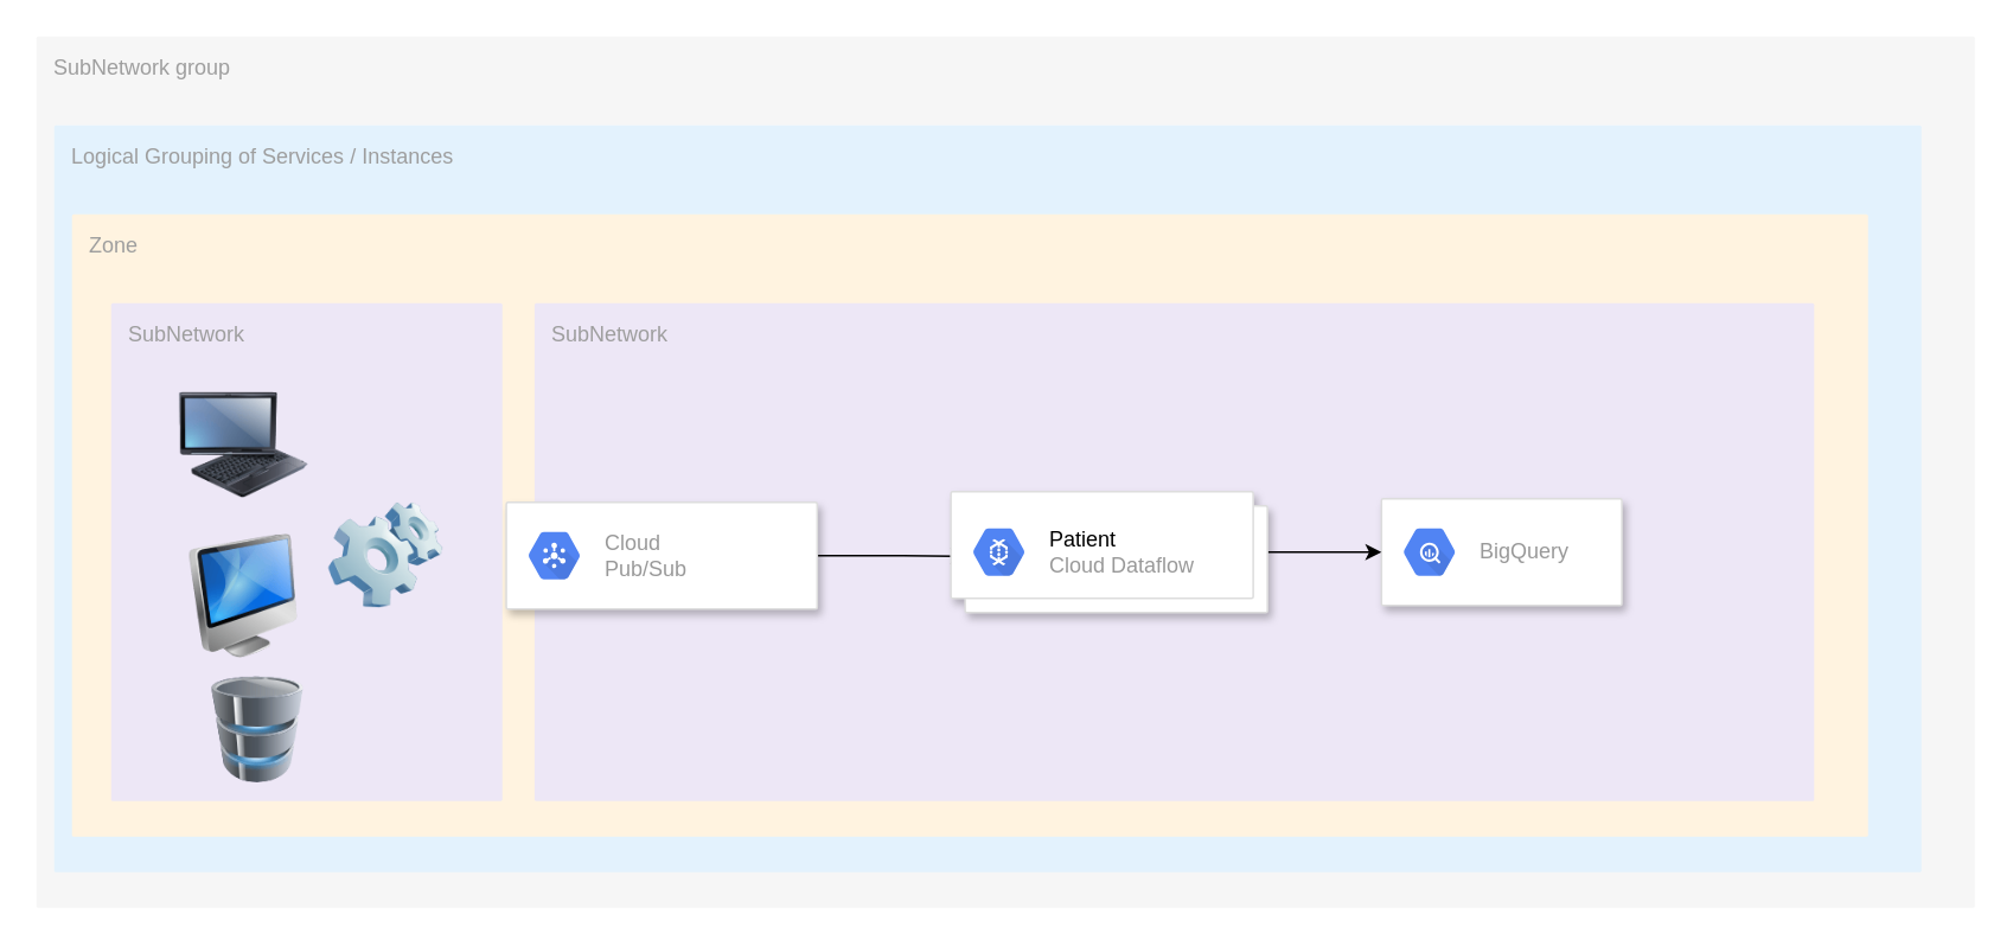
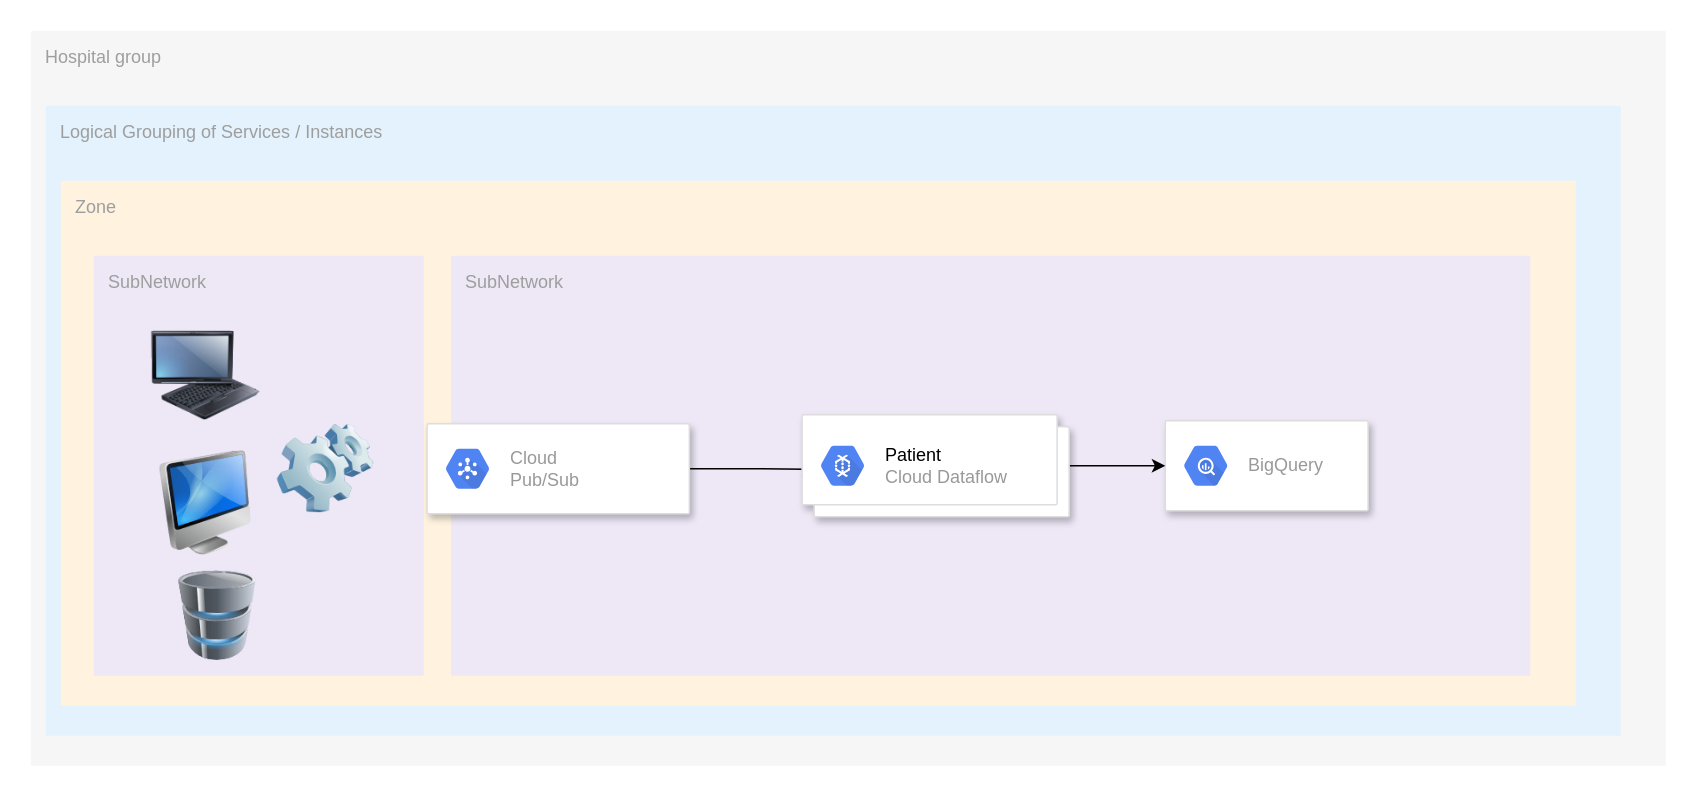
  <mxCell id="0" />
  <mxCell id="1" parent="0" />
- <mxCell id="2" value="SubNetwork group" style="points=[[0,0,0],[0.25,0,0],[0.5,0,0],[0.75,0,0],[1,0,0],[1,0.25,0],[1,0.5,0],[1,0.75,0],[1,1,0],[0.75,1,0],[0.5,1,0],[0.25,1,0],[0,1,0],[0,0.75,0],[0,0.5,0],[0,0.25,0]];rounded=1;absoluteArcSize=1;arcSize=2;html=1;strokeColor=none;gradientColor=none;shadow=0;dashed=0;fontSize=12;fontColor=#9E9E9E;align=left;verticalAlign=top;spacing=10;spacingTop=-4;fillColor=#F6F6F6;" vertex="1" parent="1"><mxGeometry x="20" y="20" width="1090" height="490" as="geometry" /></mxCell>
+ <mxCell id="2" value="Hospital group" style="points=[[0,0,0],[0.25,0,0],[0.5,0,0],[0.75,0,0],[1,0,0],[1,0.25,0],[1,0.5,0],[1,0.75,0],[1,1,0],[0.75,1,0],[0.5,1,0],[0.25,1,0],[0,1,0],[0,0.75,0],[0,0.5,0],[0,0.25,0]];rounded=1;absoluteArcSize=1;arcSize=2;html=1;strokeColor=none;gradientColor=none;shadow=0;dashed=0;fontSize=12;fontColor=#9E9E9E;align=left;verticalAlign=top;spacing=10;spacingTop=-4;fillColor=#F6F6F6;" vertex="1" parent="1"><mxGeometry x="20" y="20" width="1090" height="490" as="geometry" /></mxCell>
  <mxCell id="3" value="Logical Grouping of Services / Instances" style="points=[[0,0,0],[0.25,0,0],[0.5,0,0],[0.75,0,0],[1,0,0],[1,0.25,0],[1,0.5,0],[1,0.75,0],[1,1,0],[0.75,1,0],[0.5,1,0],[0.25,1,0],[0,1,0],[0,0.75,0],[0,0.5,0],[0,0.25,0]];rounded=1;absoluteArcSize=1;arcSize=2;html=1;strokeColor=none;gradientColor=none;shadow=0;dashed=0;fontSize=12;fontColor=#9E9E9E;align=left;verticalAlign=top;spacing=10;spacingTop=-4;fillColor=#E3F2FD;" vertex="1" parent="2"><mxGeometry width="1050" height="420" relative="1" as="geometry"><mxPoint x="10" y="50" as="offset" /></mxGeometry></mxCell>
  <mxCell id="4" value="Zone" style="points=[[0,0,0],[0.25,0,0],[0.5,0,0],[0.75,0,0],[1,0,0],[1,0.25,0],[1,0.5,0],[1,0.75,0],[1,1,0],[0.75,1,0],[0.5,1,0],[0.25,1,0],[0,1,0],[0,0.75,0],[0,0.5,0],[0,0.25,0]];rounded=1;absoluteArcSize=1;arcSize=2;html=1;strokeColor=none;gradientColor=none;shadow=0;dashed=0;fontSize=12;fontColor=#9E9E9E;align=left;verticalAlign=top;spacing=10;spacingTop=-4;fillColor=#FFF3E0;" vertex="1" parent="3"><mxGeometry width="1010" height="350" relative="1" as="geometry"><mxPoint x="10" y="50" as="offset" /></mxGeometry></mxCell>
  <mxCell id="5" value="SubNetwork" style="points=[[0,0,0],[0.25,0,0],[0.5,0,0],[0.75,0,0],[1,0,0],[1,0.25,0],[1,0.5,0],[1,0.75,0],[1,1,0],[0.75,1,0],[0.5,1,0],[0.25,1,0],[0,1,0],[0,0.75,0],[0,0.5,0],[0,0.25,0]];rounded=1;absoluteArcSize=1;arcSize=2;html=1;strokeColor=none;gradientColor=none;shadow=0;dashed=0;fontSize=12;fontColor=#9E9E9E;align=left;verticalAlign=top;spacing=10;spacingTop=-4;fillColor=#EDE7F6;" vertex="1" parent="4"><mxGeometry width="220" height="280" relative="1" as="geometry"><mxPoint x="22" y="50" as="offset" /></mxGeometry></mxCell>
  <mxCell id="6" value="SubNetwork" style="points=[[0,0,0],[0.25,0,0],[0.5,0,0],[0.75,0,0],[1,0,0],[1,0.25,0],[1,0.5,0],[1,0.75,0],[1,1,0],[0.75,1,0],[0.5,1,0],[0.25,1,0],[0,1,0],[0,0.75,0],[0,0.5,0],[0,0.25,0]];rounded=1;absoluteArcSize=1;arcSize=2;html=1;strokeColor=none;gradientColor=none;shadow=0;dashed=0;fontSize=12;fontColor=#9E9E9E;align=left;verticalAlign=top;spacing=10;spacingTop=-4;fillColor=#EDE7F6;" vertex="1" parent="4"><mxGeometry x="260.125" y="50" width="719.575" height="280" as="geometry" /></mxCell>
  <mxCell id="7" value="" style="image;html=1;image=img/lib/clip_art/computers/Fujitsu_Tablet_128x128.png" vertex="1" parent="4"><mxGeometry x="49.089" y="100" width="95.357" height="60" as="geometry" /></mxCell>
  <mxCell id="8" value="" style="image;html=1;image=img/lib/clip_art/computers/Database_128x128.png" vertex="1" parent="4"><mxGeometry x="64.982" y="260" width="79.464" height="60" as="geometry" /></mxCell>
  <mxCell id="9" value="" style="image;html=1;image=img/lib/clip_art/computers/iMac_128x128.png" vertex="1" parent="4"><mxGeometry x="64.982" y="180" width="63.571" height="70" as="geometry" /></mxCell>
  <mxCell id="10" value="" style="image;html=1;image=img/lib/clip_art/computers/Software_128x128.png" vertex="1" parent="4"><mxGeometry x="136.87" y="162" width="79.464" height="60" as="geometry" /></mxCell>
  <mxCell id="11" style="edgeStyle=orthogonalEdgeStyle;rounded=0;orthogonalLoop=1;jettySize=auto;html=1;exitX=1;exitY=0.5;exitDx=0;exitDy=0;entryX=0.05;entryY=0.534;entryDx=0;entryDy=0;entryPerimeter=0;" edge="1" parent="4" source="12" target="17"><mxGeometry relative="1" as="geometry" /></mxCell>
  <mxCell id="12" value="" style="strokeColor=#dddddd;shadow=1;strokeWidth=1;rounded=1;absoluteArcSize=1;arcSize=2;" vertex="1" parent="4"><mxGeometry x="244.231" y="162" width="174.821" height="60" as="geometry" /></mxCell>
  <mxCell id="13" value="Cloud&#10;Pub/Sub" style="dashed=0;connectable=0;html=1;fillColor=#5184F3;strokeColor=none;shape=mxgraph.gcp2.hexIcon;prIcon=cloud_pubsub;part=1;labelPosition=right;verticalLabelPosition=middle;align=left;verticalAlign=middle;spacingLeft=5;fontColor=#999999;fontSize=12;" vertex="1" parent="12"><mxGeometry y="0.5" width="44" height="39" relative="1" as="geometry"><mxPoint x="5" y="-19.5" as="offset" /></mxGeometry></mxCell>
  <mxCell id="14" value="" style="strokeColor=#dddddd;shadow=1;strokeWidth=1;rounded=1;absoluteArcSize=1;arcSize=2;" vertex="1" parent="4"><mxGeometry x="736.37" y="160" width="135.19" height="60" as="geometry" /></mxCell>
  <mxCell id="15" value="BigQuery" style="dashed=0;connectable=0;html=1;fillColor=#5184F3;strokeColor=none;shape=mxgraph.gcp2.hexIcon;prIcon=bigquery;part=1;labelPosition=right;verticalLabelPosition=middle;align=left;verticalAlign=middle;spacingLeft=5;fontColor=#999999;fontSize=12;" vertex="1" parent="14"><mxGeometry y="0.5" width="44" height="39" relative="1" as="geometry"><mxPoint x="5" y="-19.5" as="offset" /></mxGeometry></mxCell>
  <mxCell id="16" style="edgeStyle=orthogonalEdgeStyle;rounded=0;orthogonalLoop=1;jettySize=auto;html=1;exitX=1;exitY=0.5;exitDx=0;exitDy=0;entryX=0;entryY=0.5;entryDx=0;entryDy=0;" edge="1" parent="4" source="17" target="14"><mxGeometry relative="1" as="geometry" /></mxCell>
  <mxCell id="17" value="" style="shape=mxgraph.gcp2.doubleRect;strokeColor=#dddddd;shadow=1;strokeWidth=1;" vertex="1" parent="4"><mxGeometry x="494.247" y="156" width="178" height="68" as="geometry" /></mxCell>
  <mxCell id="18" value="&lt;font color=&quot;#000000&quot;&gt;Patient&lt;br&gt;&lt;/font&gt;Cloud Dataflow" style="dashed=0;connectable=0;html=1;fillColor=#5184F3;strokeColor=none;shape=mxgraph.gcp2.hexIcon;prIcon=cloud_dataflow;part=1;labelPosition=right;verticalLabelPosition=middle;align=left;verticalAlign=middle;spacingLeft=5;fontColor=#999999;fontSize=12;" vertex="1" parent="17"><mxGeometry y="0.5" width="44" height="39" relative="1" as="geometry"><mxPoint x="5" y="-19.5" as="offset" /></mxGeometry></mxCell>
